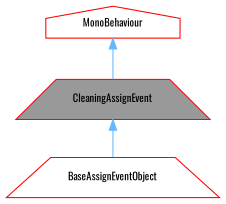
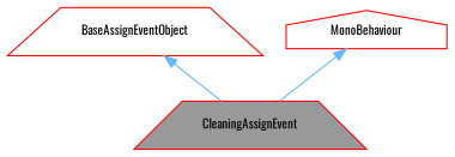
  digraph {
    fontname=Oswald
    node [color=red fillcolor=white fontname=Oswald fontsize=10 shape=trapezium style=filled]
    edge [color=steelblue1 dir=back fontname=Oswald fontsize=10 labelfontname=Helvetica labelfontsize=10 style=solid]
    n1 [fillcolor=grey60 fontcolor=black height=0.2 label=CleaningAssignEvent width=0.4]
    n2 [height=0.2 label=BaseAssignEventObject width=0.4]
    n3 [height=0.2 label=MonoBehaviour shape=house width=0.4]
-   n1 -> n2
+   n2 -> n1
    n3 -> n1
  }
